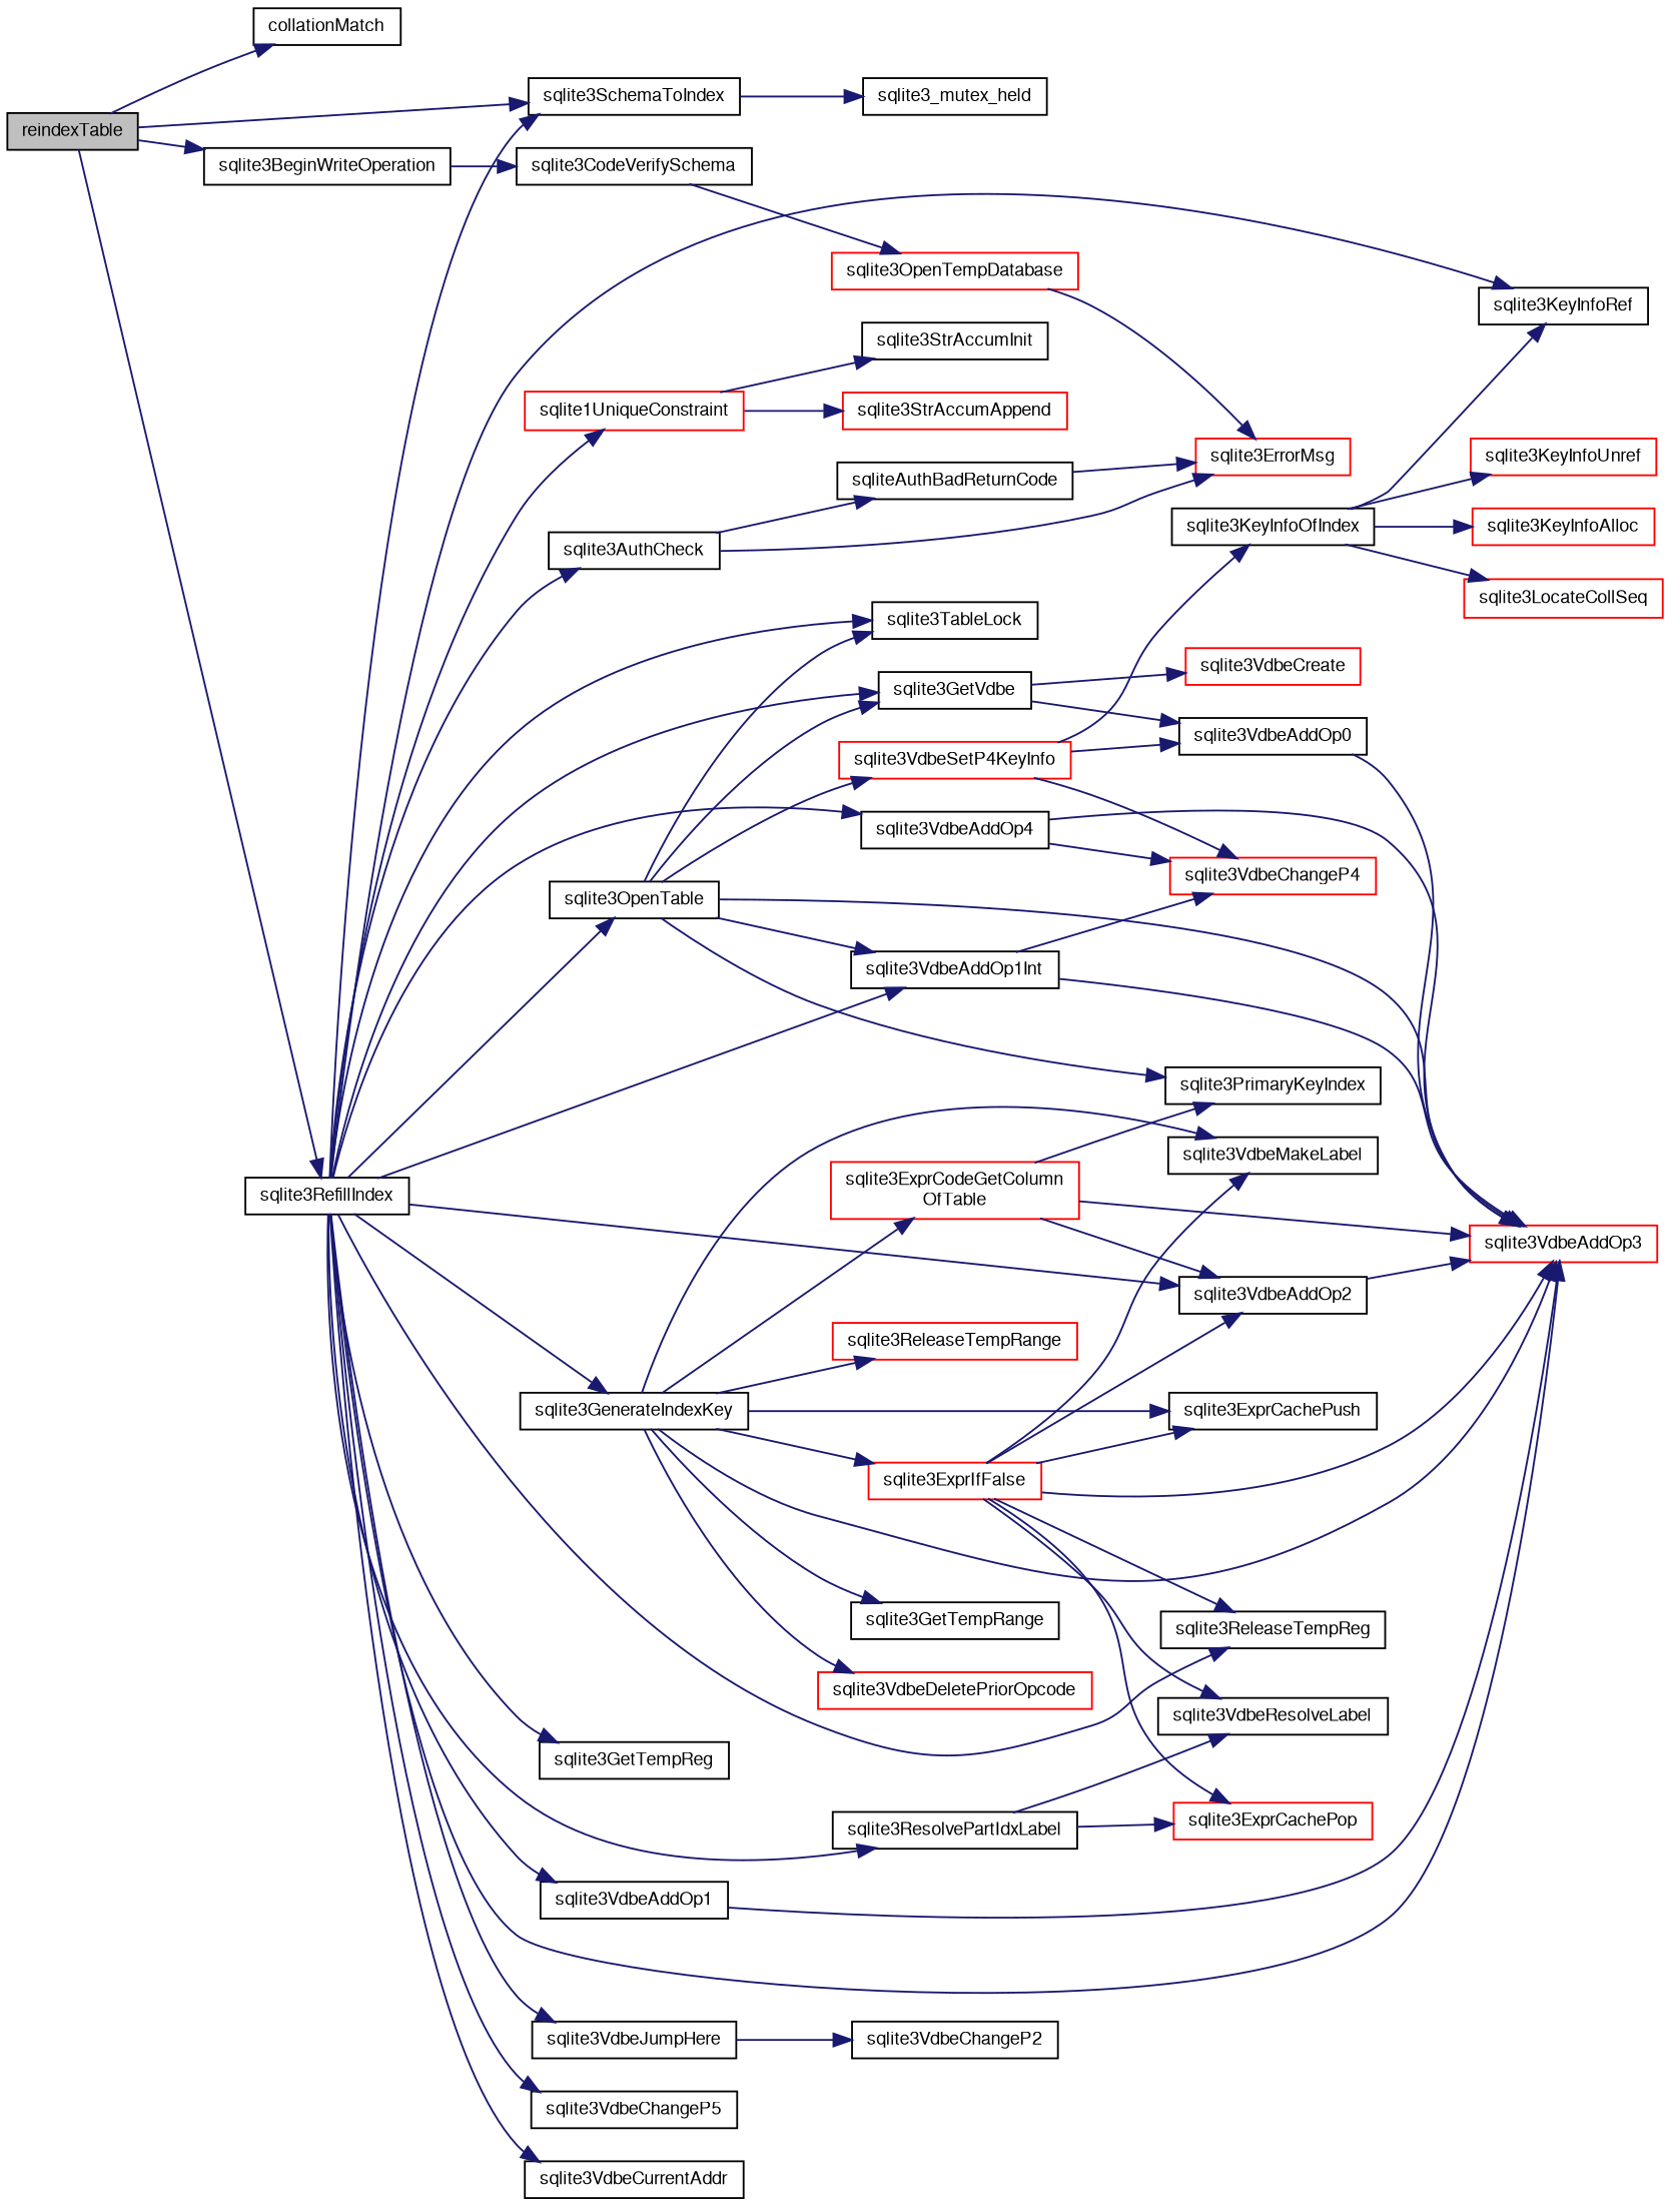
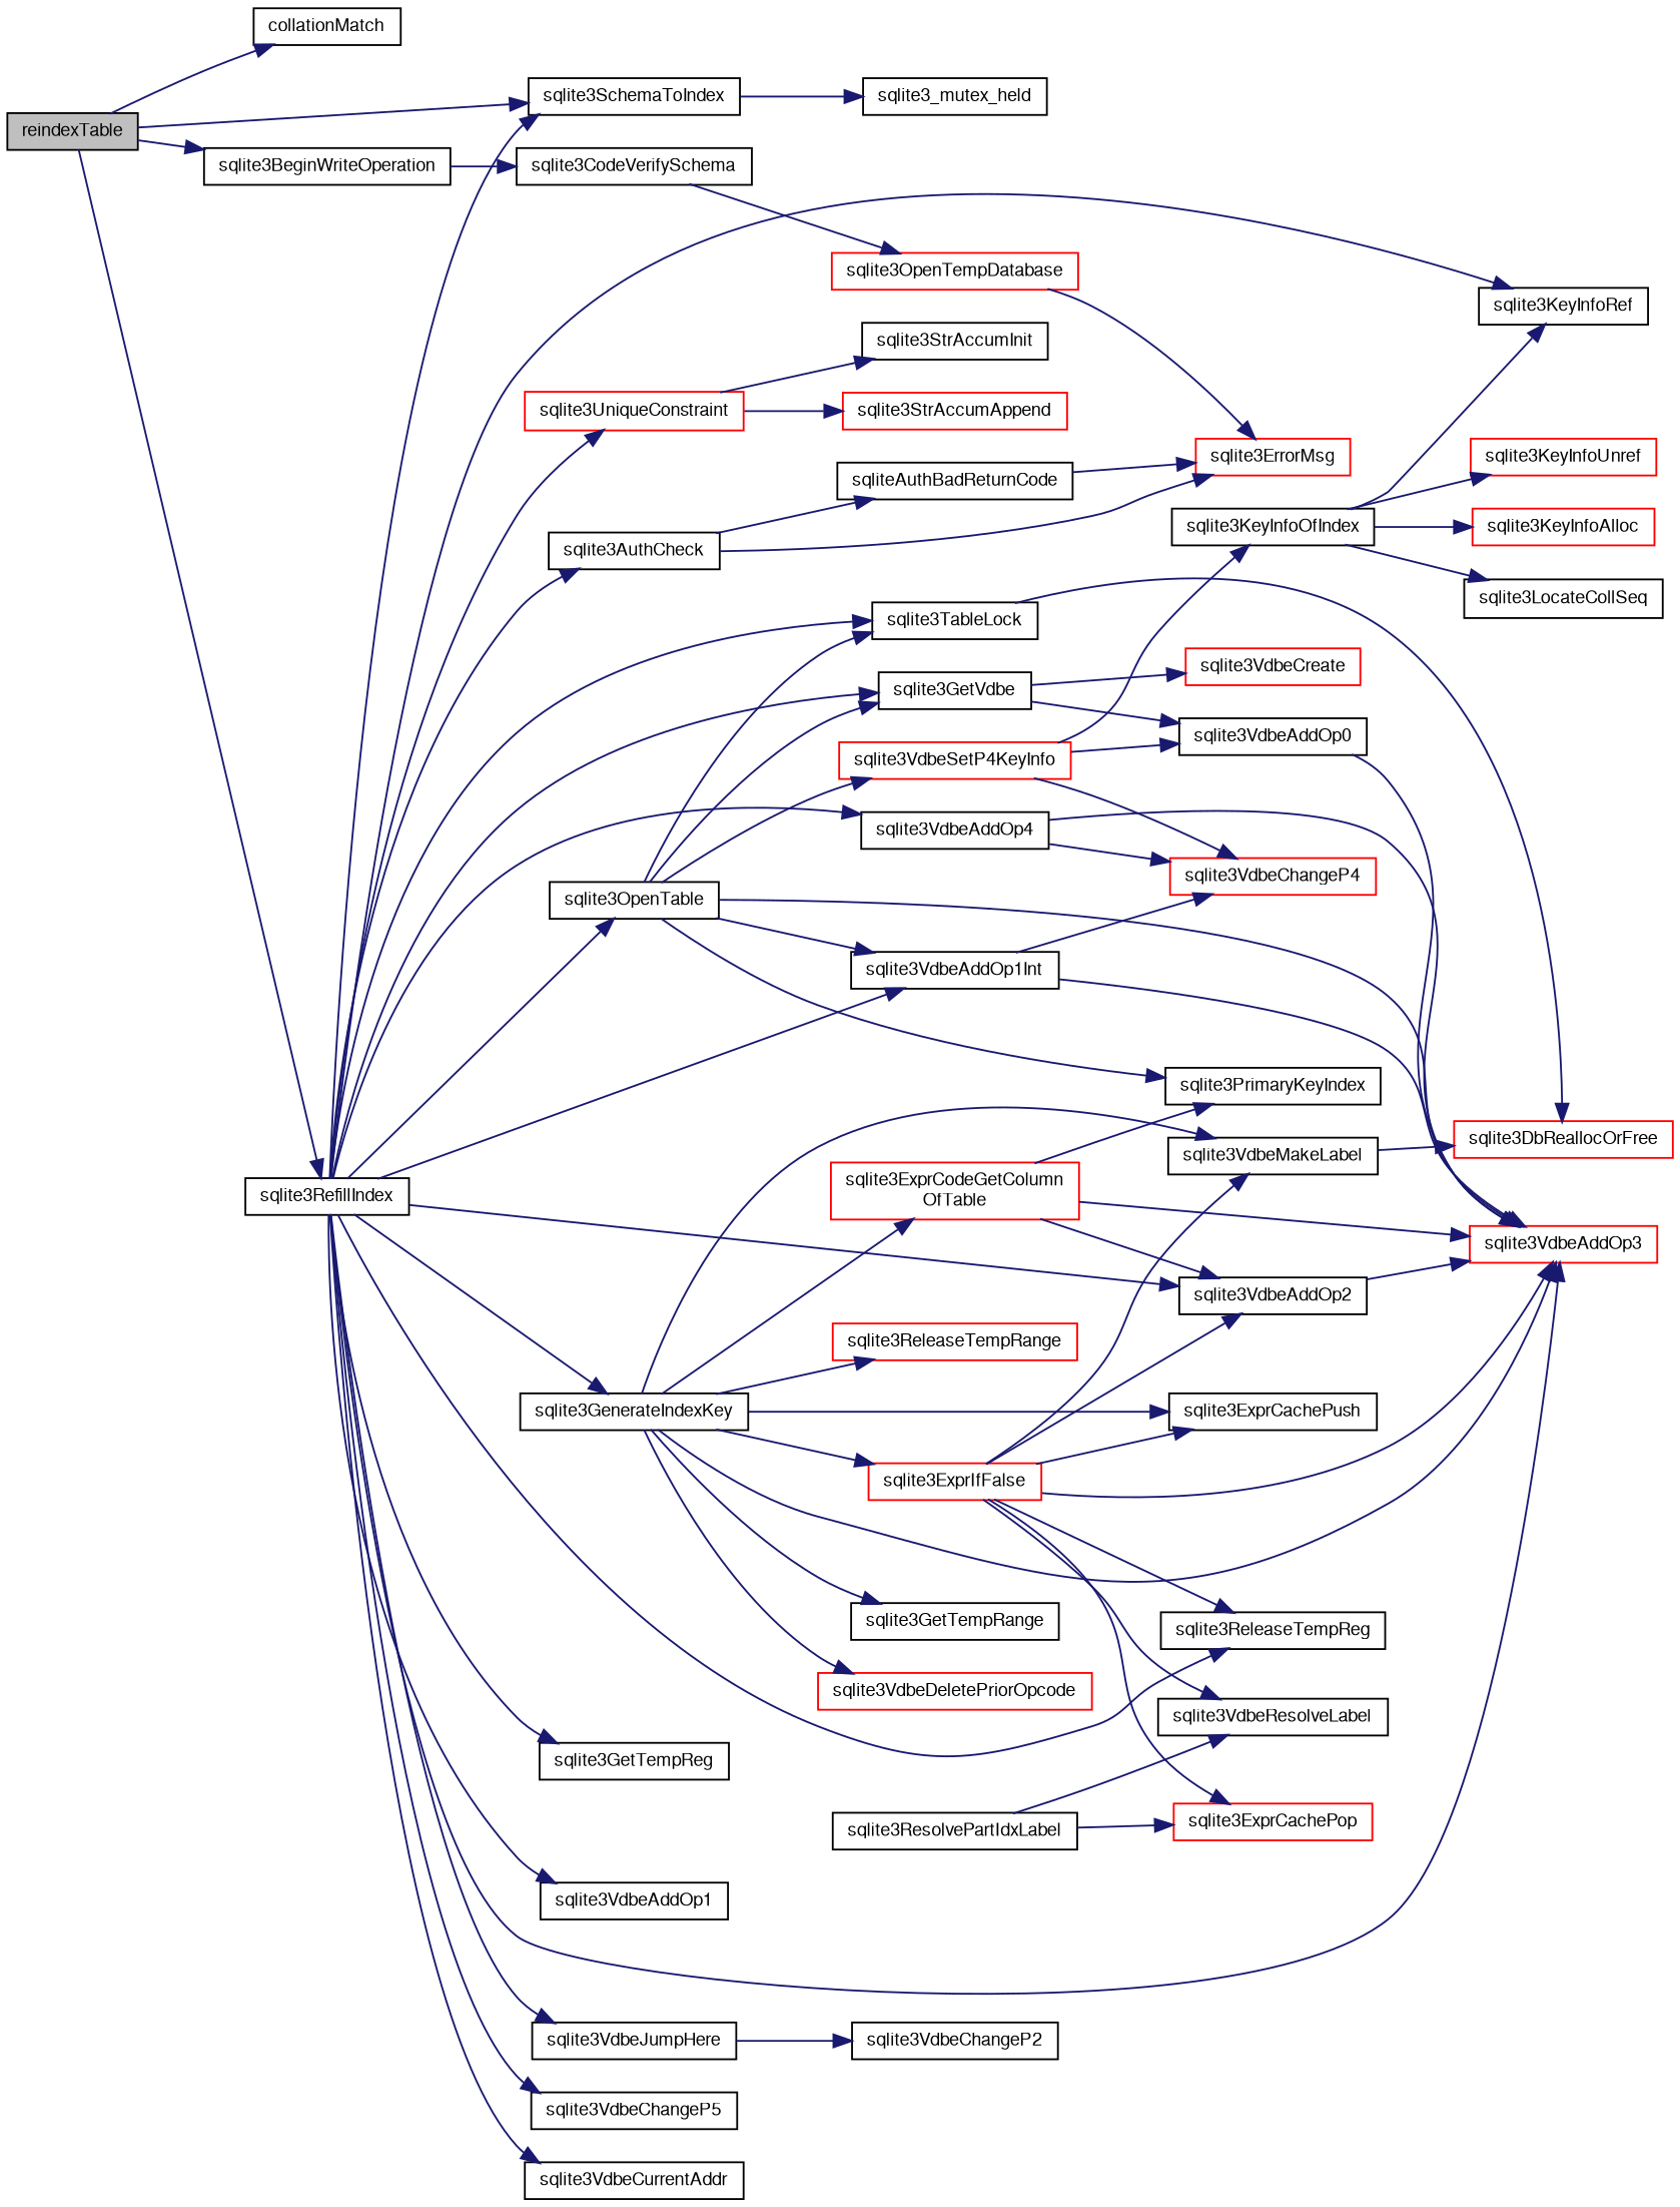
  digraph {
    rankdir=LR
    node [color=black fillcolor=white fontname=FreeSans fontsize=10 shape=record style=filled]
    edge [color=midnightblue fontname=FreeSans fontsize=10 labelfontname=FreeSans labelfontsize=10 style=solid]
    n1 [fillcolor=grey75 fontcolor=black height=0.2 label=reindexTable width=0.4]
    n2 [height=0.2 label=collationMatch width=0.4]
    n3 [height=0.2 label=sqlite3SchemaToIndex width=0.4]
    n4 [height=0.2 label=sqlite3BeginWriteOperation width=0.4]
    n5 [height=0.2 label=sqlite3RefillIndex width=0.4]
    n6 [height=0.2 label=sqlite3_mutex_held width=0.4]
    n7 [height=0.2 label=sqlite3CodeVerifySchema width=0.4]
    n8 [height=0.2 label=sqlite3AuthCheck width=0.4]
    n9 [height=0.2 label=sqlite3TableLock width=0.4]
    n10 [height=0.2 label=sqlite3GetVdbe width=0.4]
    n11 [color=red height=0.2 label=sqlite3VdbeAddOp3 width=0.4]
    n12 [height=0.2 label=sqlite3KeyInfoRef width=0.4]
    n13 [height=0.2 label=sqlite3VdbeAddOp4 width=0.4]
    n14 [height=0.2 label=sqlite3OpenTable width=0.4]
    n15 [height=0.2 label=sqlite3VdbeAddOp1Int width=0.4]
    n16 [height=0.2 label=sqlite3VdbeAddOp2 width=0.4]
    n17 [height=0.2 label=sqlite3GetTempReg width=0.4]
    n18 [height=0.2 label=sqlite3GenerateIndexKey width=0.4]
    n19 [height=0.2 label=sqlite3ReleaseTempReg width=0.4]
    n20 [height=0.2 label=sqlite3ResolvePartIdxLabel width=0.4]
    n21 [height=0.2 label=sqlite3VdbeJumpHere width=0.4]
    n22 [height=0.2 label=sqlite3VdbeChangeP5 width=0.4]
    n23 [height=0.2 label=sqlite3VdbeCurrentAddr width=0.4]
-   n24 [color=red height=0.2 label=sqlite1UniqueConstraint width=0.4]
+   n24 [color=red height=0.2 label=sqlite3UniqueConstraint width=0.4]
    n25 [height=0.2 label=sqlite3VdbeAddOp1 width=0.4]
    n26 [color=red height=0.2 label=sqlite3OpenTempDatabase width=0.4]
    n27 [color=red height=0.2 label=sqlite3ErrorMsg width=0.4]
    n28 [height=0.2 label=sqliteAuthBadReturnCode width=0.4]
+   n29 [color=red height=0.2 label=sqlite3DbReallocOrFree width=0.4]
    n30 [color=red height=0.2 label=sqlite3VdbeCreate width=0.4]
    n31 [height=0.2 label=sqlite3VdbeAddOp0 width=0.4]
    n32 [height=0.2 label=sqlite3KeyInfoOfIndex width=0.4]
    n33 [color=red height=0.2 label=sqlite3KeyInfoUnref width=0.4]
    n34 [color=red height=0.2 label=sqlite3KeyInfoAlloc width=0.4]
-   n35 [color=red height=0.2 label=sqlite3LocateCollSeq width=0.4]
+   n35 [height=0.2 label=sqlite3LocateCollSeq width=0.4]
    n36 [color=red height=0.2 label=sqlite3VdbeChangeP4 width=0.4]
    n37 [height=0.2 label=sqlite3PrimaryKeyIndex width=0.4]
    n38 [color=red height=0.2 label=sqlite3VdbeSetP4KeyInfo width=0.4]
    n39 [height=0.2 label=sqlite3VdbeMakeLabel width=0.4]
    n40 [height=0.2 label=sqlite3ExprCachePush width=0.4]
    n41 [color=red height=0.2 label=sqlite3ExprIfFalse width=0.4]
    n42 [height=0.2 label=sqlite3GetTempRange width=0.4]
    n43 [color=red height=0.2 label="sqlite3ExprCodeGetColumn\lOfTable" width=0.4]
    n44 [color=red height=0.2 label=sqlite3VdbeDeletePriorOpcode width=0.4]
    n45 [color=red height=0.2 label=sqlite3ReleaseTempRange width=0.4]
    n46 [color=red height=0.2 label=sqlite3ExprCachePop width=0.4]
    n47 [height=0.2 label=sqlite3VdbeResolveLabel width=0.4]
    n48 [height=0.2 label=sqlite3VdbeChangeP2 width=0.4]
    n49 [height=0.2 label=sqlite3StrAccumInit width=0.4]
    n50 [color=red height=0.2 label=sqlite3StrAccumAppend width=0.4]
    n1 -> n2
    n1 -> n3
    n1 -> n4
    n1 -> n5
    n3 -> n6
    n4 -> n7
    n5 -> n3
    n5 -> n8
    n5 -> n9
    n5 -> n10
    n5 -> n11
    n5 -> n12
    n5 -> n13
    n5 -> n14
    n5 -> n15
    n5 -> n16
    n5 -> n17
    n5 -> n18
    n5 -> n19
-   n5 -> n20
    n5 -> n21
    n5 -> n22
    n5 -> n23
    n5 -> n24
    n5 -> n25
    n7 -> n26
    n8 -> n27
    n8 -> n28
+   n9 -> n29
    n10 -> n30
    n10 -> n31
    n13 -> n11
    n13 -> n36
    n14 -> n9
    n14 -> n10
    n14 -> n11
    n14 -> n15
    n14 -> n37
    n14 -> n38
    n15 -> n11
    n15 -> n36
    n16 -> n11
    n18 -> n11
    n18 -> n39
    n18 -> n40
    n18 -> n41
    n18 -> n42
    n18 -> n43
    n18 -> n44
    n18 -> n45
    n20 -> n46
    n20 -> n47
    n21 -> n48
    n24 -> n49
    n24 -> n50
-   n25 -> n11
    n26 -> n27
    n28 -> n27
    n31 -> n11
    n32 -> n12
    n32 -> n33
    n32 -> n34
    n32 -> n35
    n38 -> n31
    n38 -> n32
    n38 -> n36
+   n39 -> n29
    n41 -> n11
    n41 -> n16
    n41 -> n19
    n41 -> n39
    n41 -> n40
    n41 -> n46
    n41 -> n47
    n43 -> n11
    n43 -> n16
    n43 -> n37
  }
